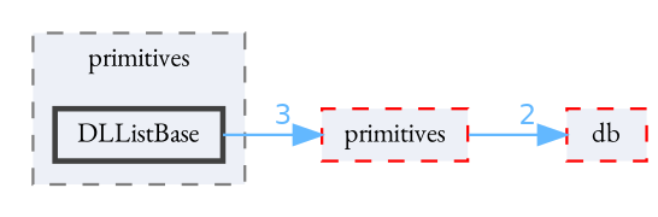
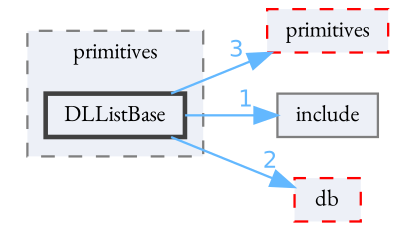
  digraph {
    compound=true
    fontname="EB Garamond"
    rankdir=LR
    node [color=red fillcolor="#edf0f7" fontname="EB Garamond" fontsize=10 shape=box style="filled,dashed"]
    edge [color=steelblue1 fontcolor=steelblue1 fontname="EB Garamond" fontsize=10 labeldistance=1.5 labelfontname=Helvetica labelfontsize=10]
    n1 [color=grey25 height=0.2 label=DLListBase style="filled,bold" width=0.4]
    n2 [height=0.2 label=primitives width=0.4]
+   n3 [color=grey50 height=0.2 label=include style=filled width=0.4]
    n4 [height=0.2 label=db width=0.4]
    subgraph cluster_1 {
      bgcolor="#edf0f7"
      fontsize=10
      label=primitives
      pencolor=grey50
      style="filled,dashed"
      n1
    }
    n1 -> n2 [headlabel=3]
-   n2 -> n4 [headlabel=2]
+   n1 -> n3 [headlabel=1]
+   n1 -> n4 [headlabel=2]
  }
